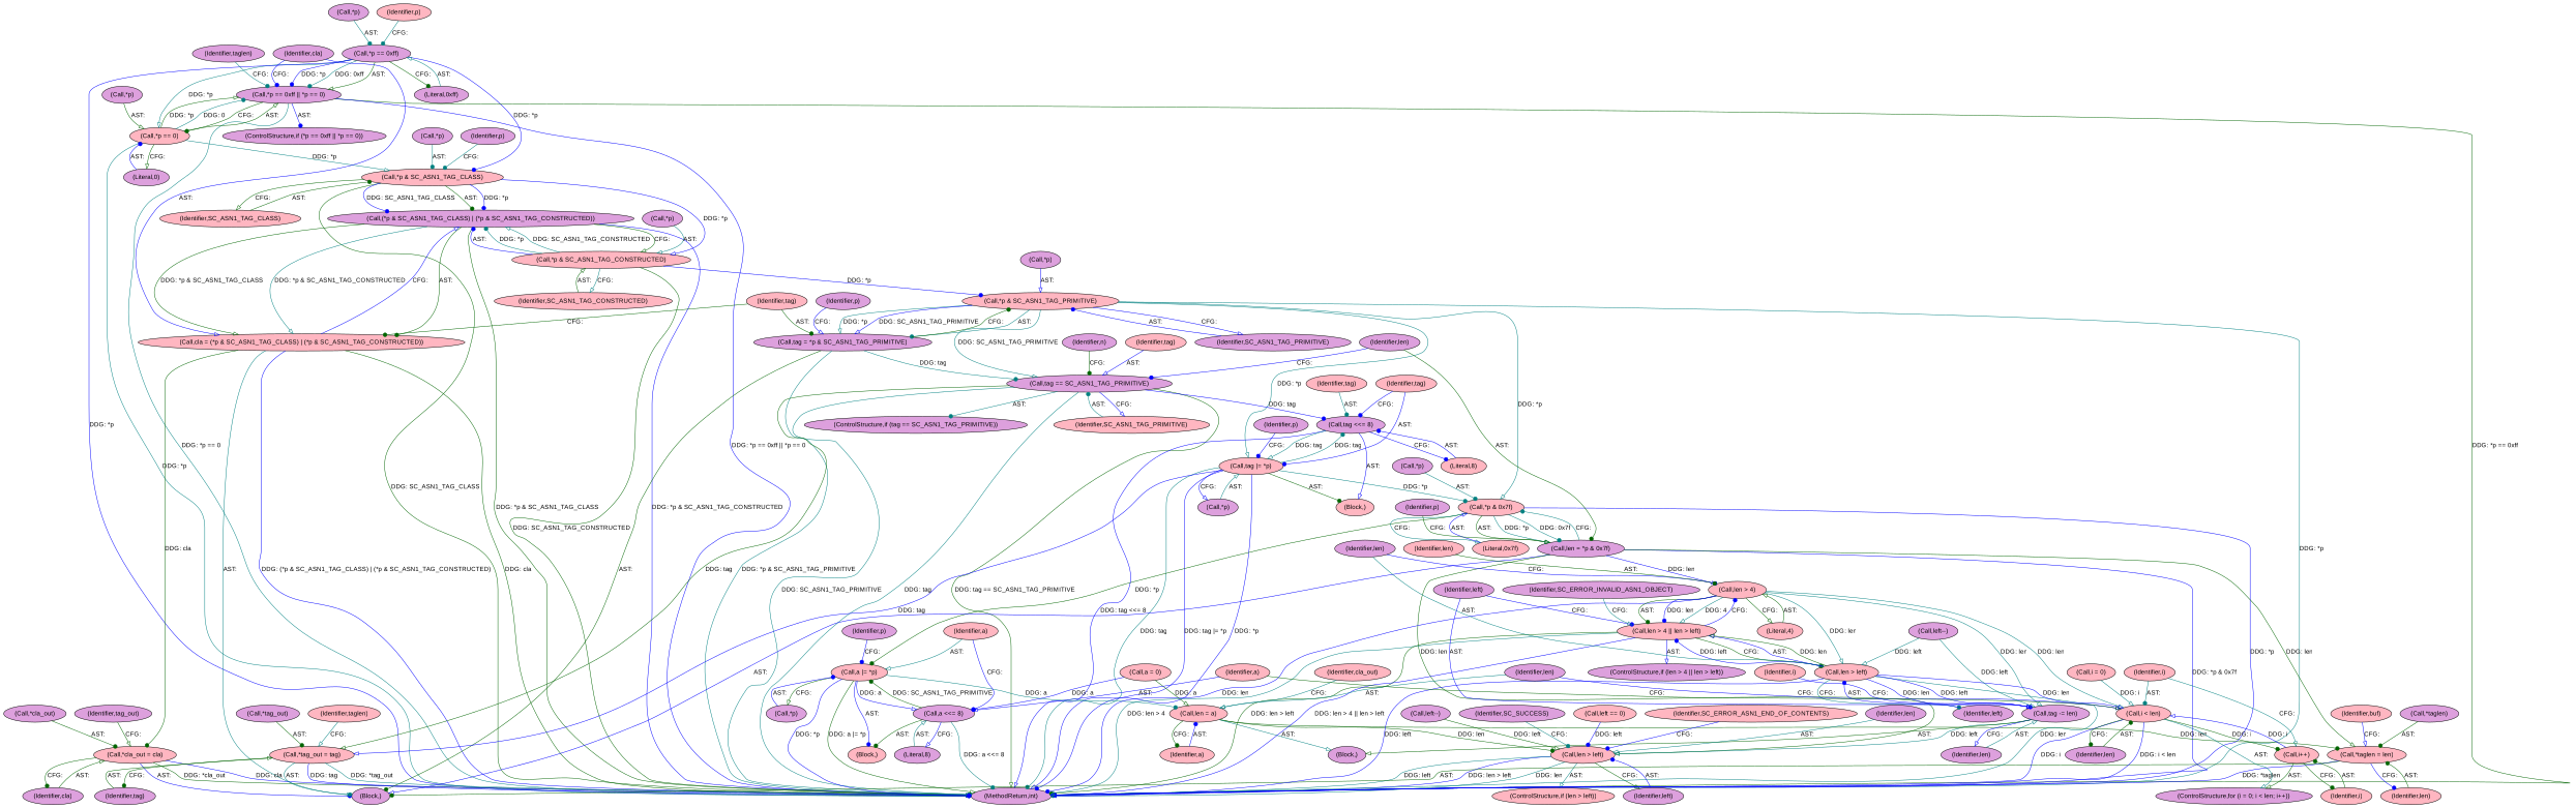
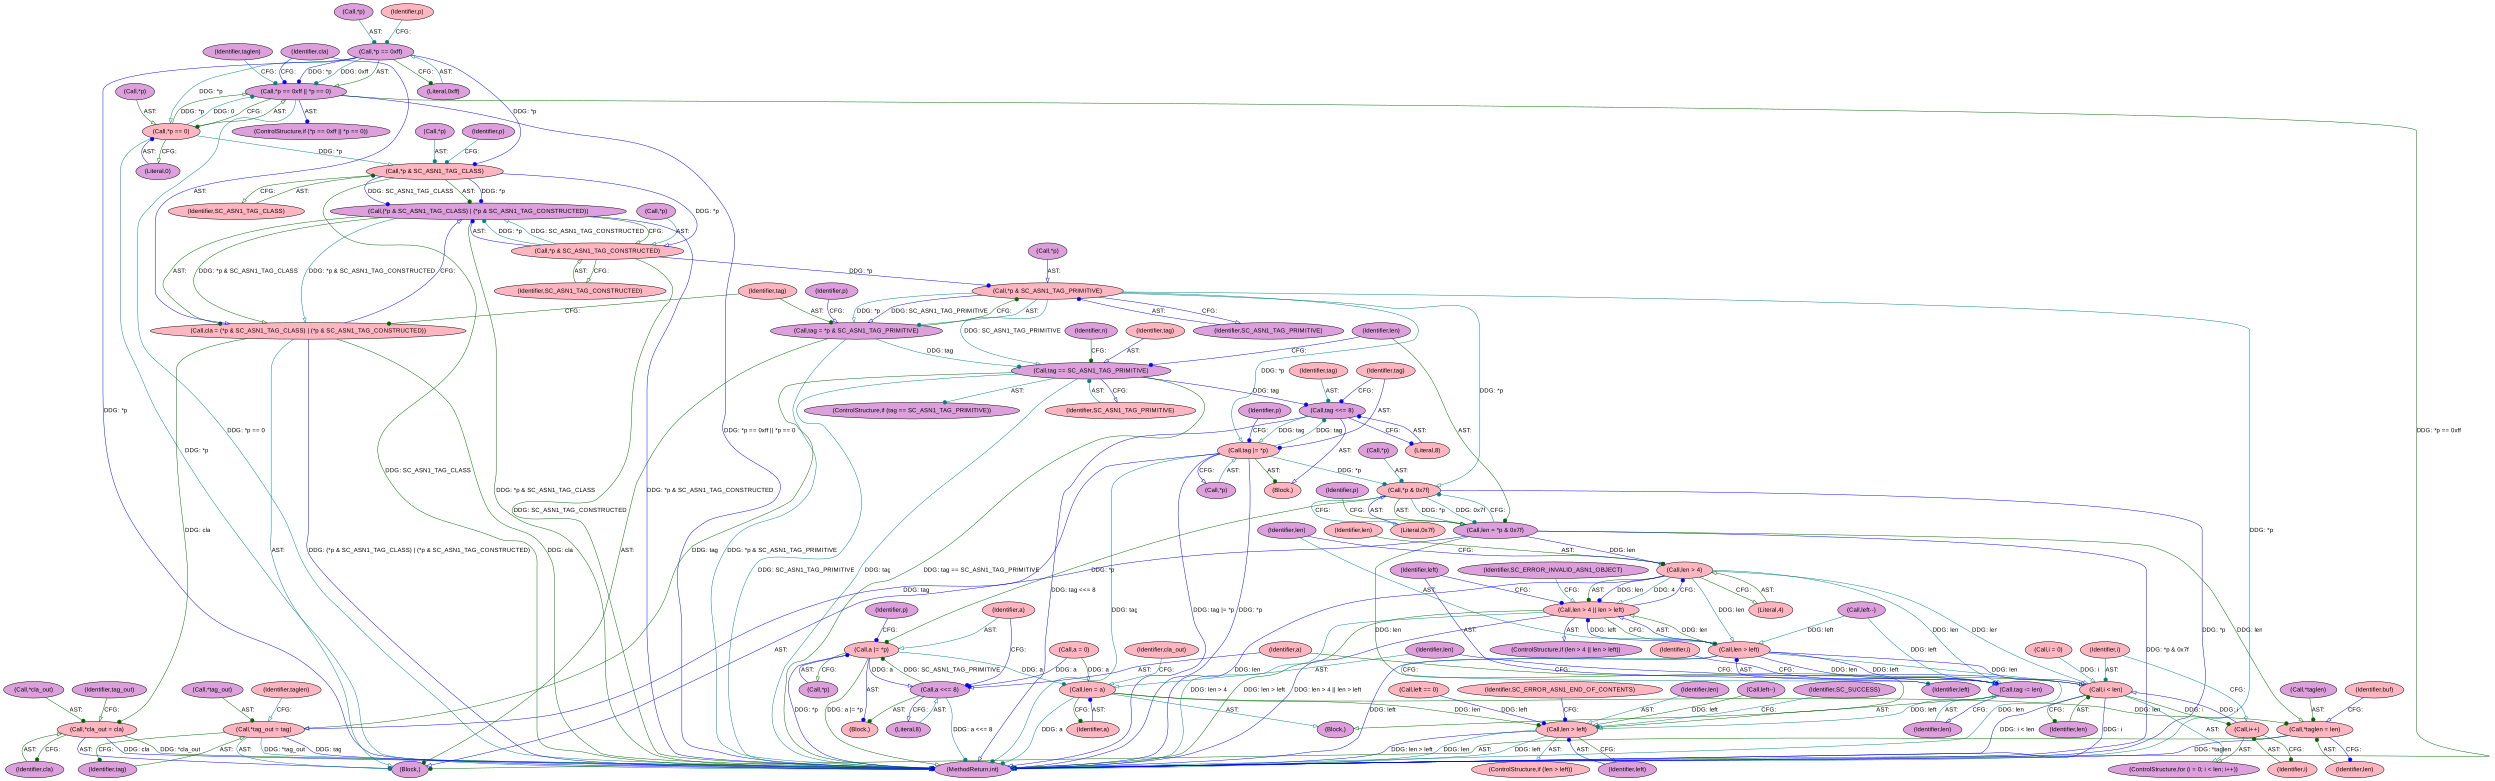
  digraph {
    fontname="Liberation Sans"
    node [fillcolor=plum fontname="Liberation Sans" style=filled]
    edge [arrowhead=onormal color=blue fontname="Liberation Sans"]
    n1 [label="(Call,*p == 0xff)"]
    n2 [label="(Call,*p == 0xff || *p == 0)"]
    n3 [fillcolor=lightpink label="(Call,*p == 0)"]
    n4 [fillcolor=lightpink label="(Call,*p & SC_ASN1_TAG_CLASS)"]
    n5 [label="(MethodReturn,int)"]
    n6 [label="(Literal,0xff)"]
    n7 [label="(ControlStructure,if (*p == 0xff || *p == 0))"]
    n8 [label="(Literal,0)"]
    n9 [label="(Call,(*p & SC_ASN1_TAG_CLASS) | (*p & SC_ASN1_TAG_CONSTRUCTED))"]
    n10 [fillcolor=lightpink label="(Call,*p & SC_ASN1_TAG_CONSTRUCTED)"]
    n11 [fillcolor=lightpink label="(Identifier,SC_ASN1_TAG_CLASS)"]
    n12 [fillcolor=lightpink label="(Call,cla = (*p & SC_ASN1_TAG_CLASS) | (*p & SC_ASN1_TAG_CONSTRUCTED))"]
    n13 [fillcolor=lightpink label="(Call,*p & SC_ASN1_TAG_PRIMITIVE)"]
    n14 [fillcolor=lightpink label="(Identifier,SC_ASN1_TAG_CONSTRUCTED)"]
    n15 [fillcolor=lightpink label="(Call,*cla_out = cla)"]
    n16 [label="(Block,)"]
    n17 [label="(Identifier,cla)"]
    n18 [label="(Call,tag = *p & SC_ASN1_TAG_PRIMITIVE)"]
    n19 [label="(Call,tag == SC_ASN1_TAG_PRIMITIVE)"]
    n20 [fillcolor=lightpink label="(Call,tag |= *p)"]
    n21 [fillcolor=lightpink label="(Call,*p & 0x7f)"]
    n22 [label="(Identifier,SC_ASN1_TAG_PRIMITIVE)"]
    n23 [label="(Call,tag <<= 8)"]
    n24 [fillcolor=lightpink label="(Call,*tag_out = tag)"]
    n25 [fillcolor=lightpink label="(Identifier,SC_ASN1_TAG_PRIMITIVE)"]
    n26 [label="(ControlStructure,if (tag == SC_ASN1_TAG_PRIMITIVE))"]
    n27 [fillcolor=lightpink label="(Block,)"]
    n28 [label="(Call,*p)"]
    n29 [label="(Call,len = *p & 0x7f)"]
    n30 [fillcolor=lightpink label="(Call,a |= *p)"]
    n31 [fillcolor=lightpink label="(Literal,0x7f)"]
    n32 [fillcolor=lightpink label="(Literal,8)"]
    n33 [label="(Identifier,tag)"]
    n34 [fillcolor=lightpink label="(Call,len > 4)"]
    n35 [fillcolor=lightpink label="(Call,len > left)"]
    n36 [fillcolor=lightpink label="(Call,*taglen = len)"]
    n37 [label="(Call,a <<= 8)"]
    n38 [fillcolor=lightpink label="(Call,len = a)"]
    n39 [fillcolor=lightpink label="(Block,)"]
    n40 [label="(Call,*p)"]
    n41 [fillcolor=lightpink label="(Call,len > 4 || len > left)"]
    n42 [fillcolor=lightpink label="(Call,len > left)"]
    n43 [label="(Call,tag -= len)"]
    n44 [fillcolor=lightpink label="(Call,i < len)"]
    n45 [fillcolor=lightpink label="(Literal,4)"]
    n46 [fillcolor=lightpink label="(ControlStructure,if (len > left))"]
    n47 [label="(Identifier,left)"]
    n48 [fillcolor=lightpink label="(Identifier,len)"]
    n49 [label="(ControlStructure,if (len > 4 || len > left))"]
    n50 [label="(Identifier,left)"]
    n51 [label="(Identifier,len)"]
    n52 [label="(Block,)"]
    n53 [fillcolor=lightpink label="(Call,i++)"]
    n54 [label="(Identifier,len)"]
    n55 [label="(ControlStructure,for (i = 0; i < len; i++))"]
    n56 [fillcolor=lightpink label="(Identifier,i)"]
    n57 [label="(Literal,8)"]
    n58 [fillcolor=lightpink label="(Identifier,a)"]
    n59 [fillcolor=lightpink label="(Identifier,cla_out)"]
    n60 [fillcolor=lightpink label="(Call,a = 0)"]
    n61 [label="(Identifier,len)"]
    n62 [label="(Identifier,p)"]
    n63 [label="(Identifier,len)"]
    n64 [fillcolor=lightpink label="(Identifier,tag)"]
    n65 [fillcolor=lightpink label="(Identifier,i)"]
    n66 [label="(Identifier,p)"]
    n67 [label="(Identifier,left)"]
    n68 [fillcolor=lightpink label="(Identifier,SC_ERROR_ASN1_END_OF_CONTENTS)"]
    n69 [label="(Call,*p)"]
    n70 [fillcolor=lightpink label="(Call,i = 0)"]
    n71 [label="(Identifier,p)"]
    n72 [fillcolor=lightpink label="(Identifier,tag)"]
    n73 [fillcolor=lightpink label="(Identifier,a)"]
    n74 [label="(Identifier,n)"]
    n75 [label="(Call,*p)"]
    n76 [label="(Identifier,len)"]
    n77 [label="(Call,*tag_out)"]
    n78 [label="(Call,*p)"]
    n79 [fillcolor=lightpink label="(Identifier,i)"]
    n80 [fillcolor=lightpink label="(Identifier,p)"]
    n81 [label="(Call,*cla_out)"]
    n82 [label="(Identifier,len)"]
    n83 [label="(Identifier,tag_out)"]
    n84 [fillcolor=lightpink label="(Identifier,tag)"]
    n85 [label="(Call,*p)"]
    n86 [label="(Call,*p)"]
    n87 [fillcolor=lightpink label="(Identifier,taglen)"]
    n88 [fillcolor=lightpink label="(Identifier,tag)"]
    n89 [label="(Identifier,p)"]
    n90 [label="(Call,left--)"]
    n91 [label="(Call,left--)"]
    n92 [label="(Call,*taglen)"]
    n93 [label="(Identifier,cla)"]
    n94 [label="(Identifier,taglen)"]
    n95 [label="(Identifier,SC_SUCCESS)"]
    n96 [label="(Identifier,SC_ERROR_INVALID_ASN1_OBJECT)"]
    n97 [fillcolor=lightpink label="(Identifier,buf)"]
    n98 [fillcolor=lightpink label="(Call,left == 0)"]
    n99 [label="(Call,*p)"]
    n100 [fillcolor=lightpink label="(Identifier,len)"]
    n101 [fillcolor=lightpink label="(Identifier,a)"]
    n102 [label="(Identifier,p)"]
    n1 -> n2 [color=darkgreen label="AST: "]
    n1 -> n2 [arrowhead=dot label="DDG: *p"]
    n1 -> n2 [arrowhead=dot color=teal label="DDG: 0xff"]
    n1 -> n3 [color=teal label="DDG: *p"]
    n1 -> n4 [arrowhead=dot label="DDG: *p"]
    n1 -> n5 [label="DDG: *p"]
    n1 -> n6 [arrowhead=dot color=darkgreen label="CFG: "]
    n2 -> n3 [arrowhead=dot color=darkgreen label="CFG: "]
    n2 -> n5 [color=teal label="DDG: *p == 0"]
    n2 -> n5 [arrowhead=dot color=darkgreen label="DDG: *p == 0xff"]
    n2 -> n5 [label="DDG: *p == 0xff || *p == 0"]
    n2 -> n7 [arrowhead=dot label="AST: "]
    n3 -> n2 [color=darkgreen label="AST: "]
    n3 -> n2 [color=darkgreen label="DDG: *p"]
    n3 -> n2 [arrowhead=dot color=teal label="DDG: 0"]
    n3 -> n4 [color=teal label="DDG: *p"]
    n3 -> n5 [arrowhead=dot color=teal label="DDG: *p"]
    n3 -> n8 [color=darkgreen label="CFG: "]
    n4 -> n5 [color=darkgreen label="DDG: SC_ASN1_TAG_CLASS"]
    n4 -> n9 [arrowhead=dot color=darkgreen label="AST: "]
    n4 -> n9 [arrowhead=dot label="DDG: *p"]
    n4 -> n9 [arrowhead=dot label="DDG: SC_ASN1_TAG_CLASS"]
    n4 -> n10 [label="DDG: *p"]
    n4 -> n11 [color=darkgreen label="CFG: "]
    n6 -> n1 [color=teal label="AST: "]
    n8 -> n3 [arrowhead=dot label="AST: "]
    n9 -> n5 [arrowhead=dot label="DDG: *p & SC_ASN1_TAG_CONSTRUCTED"]
    n9 -> n5 [color=darkgreen label="DDG: *p & SC_ASN1_TAG_CLASS"]
    n9 -> n10 [color=darkgreen label="CFG: "]
    n9 -> n12 [arrowhead=dot color=darkgreen label="AST: "]
    n9 -> n12 [color=darkgreen label="DDG: *p & SC_ASN1_TAG_CLASS"]
    n9 -> n12 [color=teal label="DDG: *p & SC_ASN1_TAG_CONSTRUCTED"]
    n10 -> n5 [arrowhead=dot color=darkgreen label="DDG: SC_ASN1_TAG_CONSTRUCTED"]
    n10 -> n9 [arrowhead=dot label="AST: "]
    n10 -> n9 [arrowhead=dot color=teal label="DDG: *p"]
    n10 -> n9 [color=teal label="DDG: SC_ASN1_TAG_CONSTRUCTED"]
    n10 -> n13 [arrowhead=dot label="DDG: *p"]
-   n10 -> n14 [color=teal label="CFG: "]
+   n10 -> n14 [color=darkgreen label="CFG: "]
    n11 -> n4 [arrowhead=dot color=darkgreen label="AST: "]
    n12 -> n5 [label="DDG: (*p & SC_ASN1_TAG_CLASS) | (*p & SC_ASN1_TAG_CONSTRUCTED)"]
    n12 -> n5 [arrowhead=dot color=darkgreen label="DDG: cla"]
    n12 -> n9 [label="CFG: "]
    n12 -> n15 [arrowhead=dot color=darkgreen label="DDG: cla"]
    n12 -> n16 [color=teal label="AST: "]
    n13 -> n5 [color=teal label="DDG: *p"]
    n13 -> n18 [arrowhead=dot color=teal label="AST: "]
    n13 -> n18 [color=teal label="DDG: *p"]
    n13 -> n18 [label="DDG: SC_ASN1_TAG_PRIMITIVE"]
    n13 -> n19 [color=teal label="DDG: SC_ASN1_TAG_PRIMITIVE"]
    n13 -> n20 [color=teal label="DDG: *p"]
    n13 -> n21 [color=teal label="DDG: *p"]
    n13 -> n22 [label="CFG: "]
    n14 -> n10 [color=darkgreen label="AST: "]
    n15 -> n5 [arrowhead=dot color=darkgreen label="DDG: *cla_out"]
    n15 -> n5 [label="DDG: cla"]
    n15 -> n16 [arrowhead=dot label="AST: "]
    n15 -> n17 [arrowhead=dot color=darkgreen label="CFG: "]
    n17 -> n15 [color=darkgreen label="AST: "]
    n18 -> n5 [color=teal label="DDG: *p & SC_ASN1_TAG_PRIMITIVE"]
    n18 -> n13 [arrowhead=dot color=darkgreen label="CFG: "]
    n18 -> n16 [arrowhead=dot color=darkgreen label="AST: "]
    n18 -> n19 [arrowhead=dot color=teal label="DDG: tag"]
    n19 -> n5 [color=darkgreen label="DDG: tag == SC_ASN1_TAG_PRIMITIVE"]
    n19 -> n5 [arrowhead=dot color=teal label="DDG: SC_ASN1_TAG_PRIMITIVE"]
    n19 -> n5 [arrowhead=dot color=teal label="DDG: tag"]
    n19 -> n23 [arrowhead=dot label="DDG: tag"]
    n19 -> n24 [color=darkgreen label="DDG: tag"]
    n19 -> n25 [label="CFG: "]
    n19 -> n26 [arrowhead=dot color=teal label="AST: "]
    n20 -> n5 [arrowhead=dot color=teal label="DDG: tag"]
    n20 -> n5 [label="DDG: tag |= *p"]
    n20 -> n5 [arrowhead=dot label="DDG: *p"]
    n20 -> n21 [arrowhead=dot color=teal label="DDG: *p"]
    n20 -> n23 [arrowhead=dot color=teal label="DDG: tag"]
    n20 -> n24 [label="DDG: tag"]
    n20 -> n27 [arrowhead=dot color=darkgreen label="AST: "]
    n20 -> n28 [label="CFG: "]
    n21 -> n5 [arrowhead=dot label="DDG: *p"]
    n21 -> n29 [color=darkgreen label="AST: "]
    n21 -> n29 [color=teal label="DDG: *p"]
    n21 -> n29 [arrowhead=dot color=teal label="DDG: 0x7f"]
    n21 -> n30 [arrowhead=dot color=darkgreen label="DDG: *p"]
    n21 -> n31 [color=teal label="CFG: "]
    n22 -> n13 [arrowhead=dot label="AST: "]
    n23 -> n5 [label="DDG: tag <<= 8"]
    n23 -> n20 [color=teal label="DDG: tag"]
    n23 -> n27 [label="AST: "]
    n23 -> n32 [arrowhead=dot label="CFG: "]
    n24 -> n5 [color=teal label="DDG: *tag_out"]
    n24 -> n5 [arrowhead=dot label="DDG: tag"]
    n24 -> n16 [arrowhead=dot color=teal label="AST: "]
    n24 -> n33 [arrowhead=dot color=darkgreen label="CFG: "]
    n25 -> n19 [arrowhead=dot color=teal label="AST: "]
    n28 -> n20 [color=teal label="AST: "]
    n29 -> n5 [label="DDG: *p & 0x7f"]
    n29 -> n16 [label="AST: "]
    n29 -> n21 [arrowhead=dot color=teal label="CFG: "]
    n29 -> n34 [label="DDG: len"]
    n29 -> n35 [color=darkgreen label="DDG: len"]
    n29 -> n36 [color=darkgreen label="DDG: len"]
    n30 -> n5 [arrowhead=dot label="DDG: *p"]
    n30 -> n5 [color=darkgreen label="DDG: a |= *p"]
    n30 -> n37 [label="DDG: a"]
    n30 -> n38 [arrowhead=dot color=teal label="DDG: a"]
    n30 -> n39 [arrowhead=dot label="AST: "]
    n30 -> n40 [color=darkgreen label="CFG: "]
    n31 -> n21 [label="AST: "]
    n32 -> n23 [arrowhead=dot label="AST: "]
    n33 -> n24 [color=darkgreen label="AST: "]
    n34 -> n5 [arrowhead=dot label="DDG: len"]
    n34 -> n41 [arrowhead=dot color=darkgreen label="AST: "]
    n34 -> n41 [arrowhead=dot label="DDG: len"]
    n34 -> n41 [color=teal label="DDG: 4"]
    n34 -> n42 [color=teal label="DDG: len"]
    n34 -> n43 [color=teal label="DDG: len"]
    n34 -> n44 [color=teal label="DDG: len"]
    n34 -> n45 [color=darkgreen label="CFG: "]
    n35 -> n5 [label="DDG: len > left"]
    n35 -> n5 [arrowhead=dot color=teal label="DDG: len"]
    n35 -> n5 [color=teal label="DDG: left"]
    n35 -> n46 [color=teal label="AST: "]
    n35 -> n47 [color=darkgreen label="CFG: "]
    n36 -> n5 [label="DDG: *taglen"]
    n36 -> n16 [arrowhead=dot color=darkgreen label="AST: "]
    n36 -> n48 [arrowhead=dot label="CFG: "]
    n37 -> n5 [arrowhead=dot color=teal label="DDG: a <<= 8"]
    n37 -> n30 [arrowhead=dot color=darkgreen label="DDG: SC_ASN1_TAG_PRIMITIVE"]
    n37 -> n39 [arrowhead=dot color=darkgreen label="AST: "]
    n37 -> n57 [label="CFG: "]
+   n38 -> n5 [arrowhead=dot color=teal label="DDG: a"]
    n38 -> n35 [arrowhead=dot color=darkgreen label="DDG: len"]
    n38 -> n36 [arrowhead=dot color=darkgreen label="DDG: len"]
    n38 -> n52 [color=teal label="AST: "]
    n38 -> n58 [arrowhead=dot color=darkgreen label="CFG: "]
    n40 -> n30 [arrowhead=dot label="AST: "]
    n41 -> n5 [color=teal label="DDG: len > 4"]
    n41 -> n5 [arrowhead=dot color=darkgreen label="DDG: len > left"]
    n41 -> n5 [label="DDG: len > 4 || len > left"]
    n41 -> n34 [arrowhead=dot label="CFG: "]
    n41 -> n42 [arrowhead=dot color=darkgreen label="CFG: "]
    n41 -> n49 [label="AST: "]
    n42 -> n5 [label="DDG: left"]
    n42 -> n5 [arrowhead=dot color=teal label="DDG: len"]
    n42 -> n41 [label="AST: "]
    n42 -> n41 [color=darkgreen label="DDG: len"]
    n42 -> n41 [arrowhead=dot label="DDG: left"]
    n42 -> n43 [label="DDG: len"]
    n42 -> n43 [label="DDG: left"]
    n42 -> n44 [label="DDG: len"]
    n42 -> n50 [arrowhead=dot color=teal label="CFG: "]
    n43 -> n35 [color=teal label="DDG: left"]
    n43 -> n51 [label="CFG: "]
    n43 -> n52 [color=darkgreen label="AST: "]
    n44 -> n5 [label="DDG: i < len"]
    n44 -> n5 [label="DDG: i"]
    n44 -> n53 [arrowhead=dot color=darkgreen label="DDG: i"]
    n44 -> n54 [arrowhead=dot color=darkgreen label="CFG: "]
    n44 -> n55 [color=teal label="AST: "]
    n45 -> n34 [color=darkgreen label="AST: "]
    n47 -> n35 [arrowhead=dot label="AST: "]
    n48 -> n36 [arrowhead=dot color=darkgreen label="AST: "]
    n50 -> n42 [arrowhead=dot label="AST: "]
    n51 -> n43 [color=teal label="AST: "]
    n53 -> n44 [label="DDG: i"]
    n53 -> n55 [color=darkgreen label="AST: "]
    n53 -> n56 [arrowhead=dot color=darkgreen label="CFG: "]
    n54 -> n44 [arrowhead=dot color=darkgreen label="AST: "]
    n56 -> n53 [arrowhead=dot color=darkgreen label="AST: "]
    n57 -> n37 [color=teal label="AST: "]
    n58 -> n38 [arrowhead=dot label="AST: "]
    n59 -> n38 [color=teal label="CFG: "]
    n60 -> n37 [arrowhead=dot label="DDG: a"]
    n60 -> n38 [color=darkgreen label="DDG: a"]
    n61 -> n38 [color=teal label="AST: "]
    n61 -> n44 [label="CFG: "]
    n62 -> n30 [arrowhead=dot label="CFG: "]
    n63 -> n34 [arrowhead=dot label="CFG: "]
    n63 -> n42 [color=teal label="AST: "]
    n64 -> n20 [arrowhead=dot label="AST: "]
    n64 -> n23 [arrowhead=dot label="CFG: "]
    n65 -> n44 [arrowhead=dot color=teal label="AST: "]
    n65 -> n53 [color=teal label="CFG: "]
    n66 -> n4 [arrowhead=dot color=teal label="CFG: "]
    n67 -> n41 [arrowhead=dot label="CFG: "]
    n67 -> n43 [arrowhead=dot label="AST: "]
    n68 -> n35 [arrowhead=dot label="CFG: "]
    n69 -> n1 [arrowhead=dot color=teal label="AST: "]
    n70 -> n44 [color=teal label="DDG: i"]
    n71 -> n18 [label="CFG: "]
    n72 -> n19 [label="AST: "]
    n73 -> n37 [label="AST: "]
    n73 -> n44 [color=darkgreen label="CFG: "]
    n74 -> n19 [arrowhead=dot color=darkgreen label="CFG: "]
    n75 -> n10 [color=teal label="AST: "]
    n76 -> n35 [color=teal label="AST: "]
    n77 -> n24 [arrowhead=dot color=darkgreen label="AST: "]
    n78 -> n21 [arrowhead=dot color=teal label="AST: "]
    n79 -> n43 [label="CFG: "]
    n80 -> n1 [arrowhead=dot color=teal label="CFG: "]
    n81 -> n15 [arrowhead=dot color=darkgreen label="AST: "]
    n82 -> n19 [arrowhead=dot label="CFG: "]
    n82 -> n29 [arrowhead=dot color=darkgreen label="AST: "]
    n83 -> n15 [color=darkgreen label="CFG: "]
    n84 -> n12 [arrowhead=dot color=darkgreen label="CFG: "]
    n84 -> n18 [arrowhead=dot color=darkgreen label="AST: "]
    n85 -> n3 [color=darkgreen label="AST: "]
    n86 -> n4 [arrowhead=dot color=teal label="AST: "]
    n87 -> n24 [color=teal label="CFG: "]
    n88 -> n23 [arrowhead=dot color=teal label="AST: "]
    n89 -> n20 [arrowhead=dot label="CFG: "]
    n90 -> n42 [color=teal label="DDG: left"]
    n90 -> n43 [color=teal label="DDG: left"]
    n91 -> n35 [color=darkgreen label="DDG: left"]
    n92 -> n36 [arrowhead=dot color=darkgreen label="AST: "]
    n93 -> n2 [arrowhead=dot label="CFG: "]
    n93 -> n12 [label="AST: "]
    n94 -> n2 [arrowhead=dot color=teal label="CFG: "]
    n95 -> n35 [arrowhead=dot color=teal label="CFG: "]
    n96 -> n41 [color=teal label="CFG: "]
    n97 -> n36 [label="CFG: "]
    n98 -> n35 [arrowhead=dot label="DDG: left"]
    n99 -> n13 [label="AST: "]
    n100 -> n34 [arrowhead=dot color=darkgreen label="AST: "]
    n101 -> n30 [color=teal label="AST: "]
    n101 -> n37 [arrowhead=dot label="CFG: "]
    n102 -> n29 [color=darkgreen label="CFG: "]
  }
